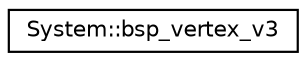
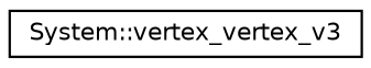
  digraph {
    rankdir=LR
-   n1 [color=black fillcolor=white fontname=Helvetica fontsize=10 height=0.2 label="System::bsp_vertex_v3" shape=record style=filled width=0.4]
+   n1 [color=black fillcolor=white fontname=Helvetica fontsize=10 height=0.2 label="System::vertex_vertex_v3" shape=record style=filled width=0.4]
  }
